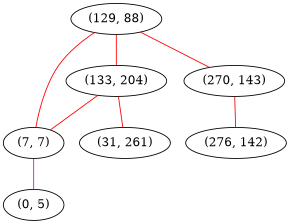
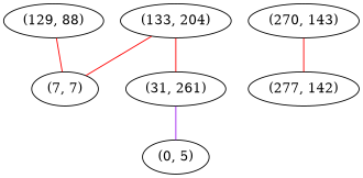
  graph {
    edge [color=red weight=1]
    n1 [label="(129, 88)"]
    "(133, 204)"
    "(7, 7)"
    "(270, 143)"
    "(31, 261)"
    n6 [label="(0, 5)"]
-   "(276, 142)"
-   n1 -- "(133, 204)"
+   "(276, 142)" [label="(277, 142)"]
    n1 -- "(7, 7)"
-   n1 -- "(270, 143)"
    "(133, 204)" -- "(7, 7)"
    "(133, 204)" -- "(31, 261)"
-   "(7, 7)" -- n6 [color=purple weight=4]
+   "(31, 261)" -- n6 [color=purple weight=4]
    "(270, 143)" -- "(276, 142)"
  }
